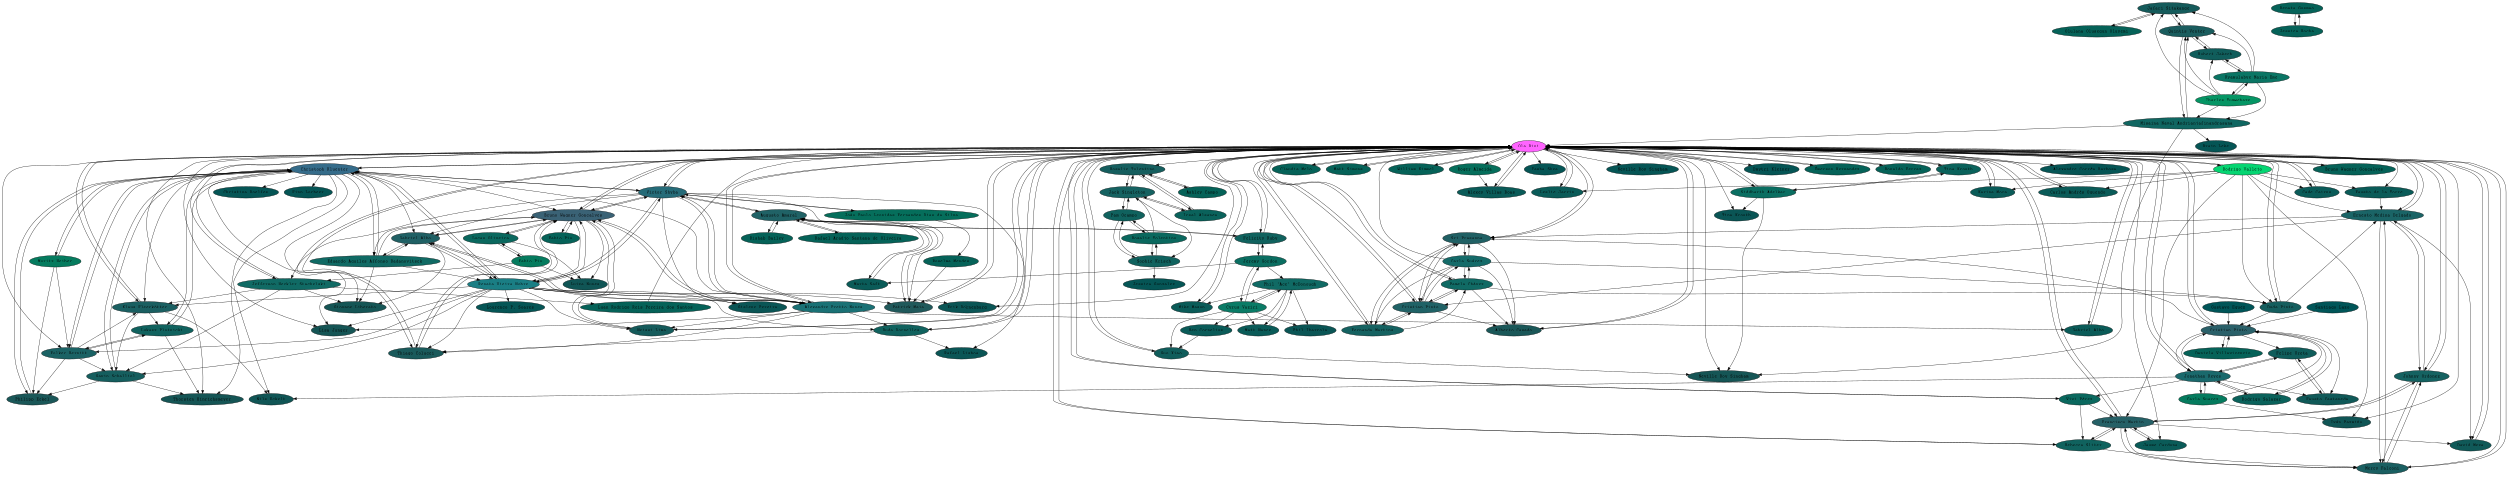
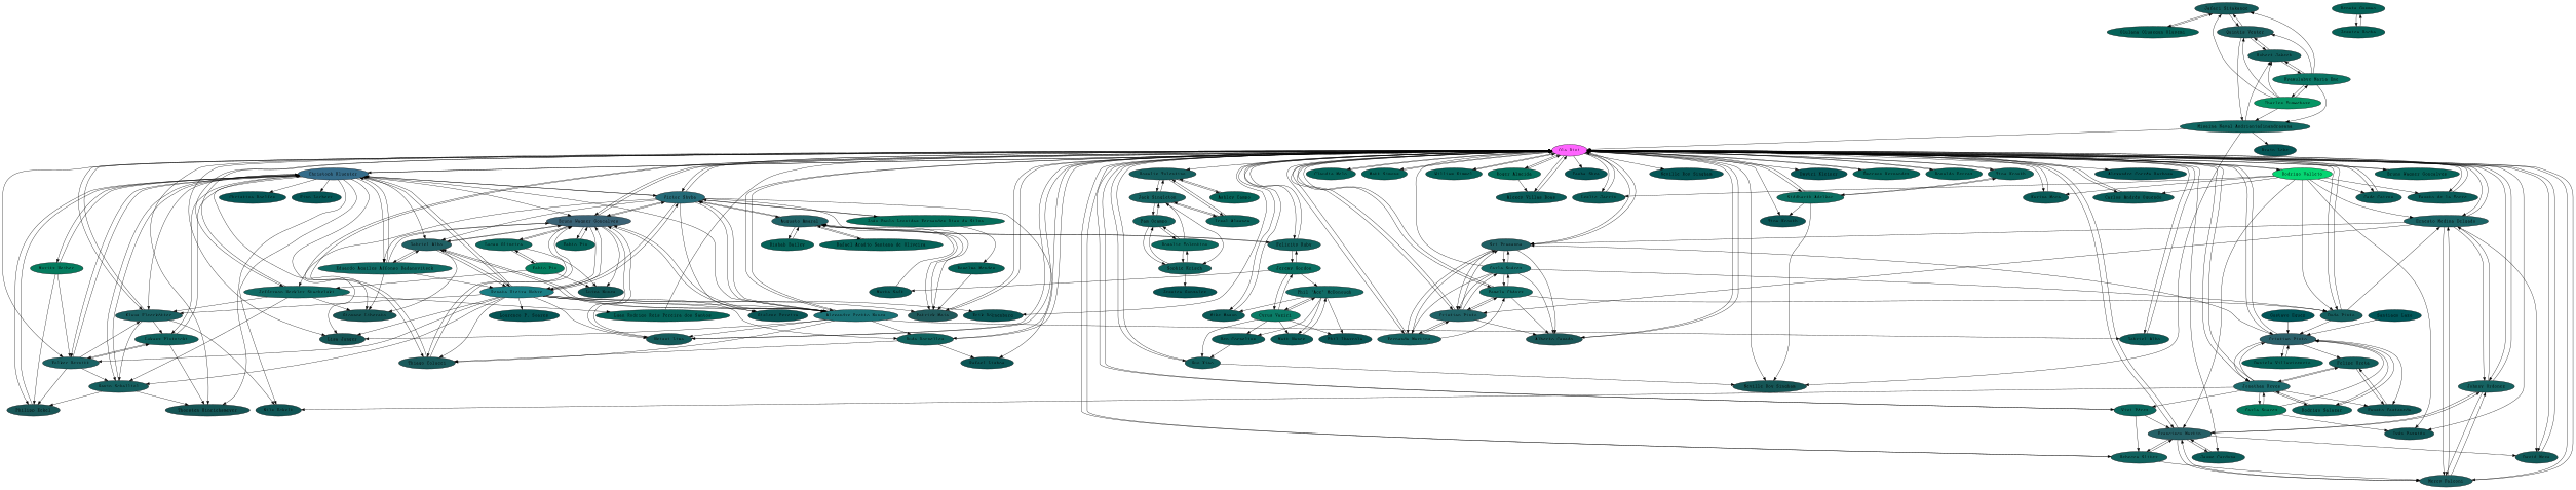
  digraph {
    fontname="Courier Prime"
    splines=true
    node [fillcolor="0.48229620821773,0.945652173913044,0.383333333333333" fontname="Courier Prime" style=filled]
    edge [fontname="Courier Prime"]
    n1 [fillcolor="0.498780912574016,0.767441860465116,0.358333333333333" label="Jafari Sitakange"]
    n2 [label="Olulana Olusegun Oluyemi"]
    n3 [fillcolor="0.50283378746594,0.716796875,0.367816091954023" label="Quintis Venter"]
    n4 [fillcolor="0.48978288633461,0.84375,0.4" label="Misaina Naval Andrianjafinandrasana"]
    n5 [fillcolor="0.494331601322626,0.829545454545455,0.366666666666667" label="Robert Jakech"]
    n6 [fillcolor="0.498250874562719,0.775280898876405,0.370833333333333" label="Gavin Schalliol"]
    n7 [fillcolor="0.5,0.75,0.333333333333333" label="Thorsten Hinrichsmeyer"]
    n8 [fillcolor="0.558701298701299,0.61436170212766,0.540229885057471" label="Christoph Kluenter"]
    n9 [fillcolor="0.501034825870647,0.697916666666667,0.344827586206897" label="Philipp Eckel"]
    n10 [fillcolor="0.833333333333333,0.60625,1" label="Ola Bini"]
    n11 [fillcolor="0.526742352570167,0.690548780487805,0.471264367816092" label="Victor Shyba"]
    n12 [fillcolor="0.5,0.75,0.333333333333333" label="Lisa Junger"]
    n13 [fillcolor="0.503620539599652,0.725378787878788,0.379310344827586" label="Klaus Fleerkötter"]
    n14 [fillcolor="0.504344193817878,0.733455882352941,0.390804597701149" label="Folker Bernitt"]
    n15 [fillcolor="0.555244029075805,0.5015625,0.459770114942529" label="Bruno Wagner Goncalves"]
    n16 [fillcolor="0.5,0.8125,0.333333333333333" label="Nils Eckelt"]
    n17 [fillcolor="0.491939095387371,0.83695652173913,0.383333333333333" label="Lukasz Plotnicki"]
    n18 [fillcolor="0.50990990990991,0.680147058823529,0.390804597701149" label="Gabriel Albo"]
    n19 [fillcolor="0.5,0.75,0.333333333333333" label="Giovane Liberato"]
    n20 [fillcolor="0.487829614604463,0.85,0.416666666666667" label="Eduardo Aquiles Affonso Radanovitsck"]
    n21 [fillcolor="0.509646376811594,0.798611111111111,0.517241379310345" label="Renata Vieira Nobre"]
    n22 [fillcolor="0.458372165268717,0.956896551724138,0.483333333333333" label="Moritz Heiber"]
    n23 [fillcolor="0.5,0.9375,0.333333333333333" label="Christina Roelfes"]
    n24 [fillcolor="0.5,0.9375,0.333333333333333" label="Finn Lorbeer"]
    n25 [label="Renata Gusmao"]
    n26 [label="Jessica Rocha"]
    n27 [fillcolor="0.494331601322626,0.829545454545455,0.366666666666667" label="Guo Xiao"]
    n28 [fillcolor="0.5,0.75,0.333333333333333" label="Neville Roy Singham"]
    n29 [fillcolor="0.505012048192771,0.741071428571428,0.402298850574713" label="Ernesto Medina Delgado"]
    n30 [fillcolor="0.503620539599652,0.725378787878788,0.379310344827586" label="Mercy Falconi"]
    n31 [fillcolor="0.497001499250375,0.821428571428571,0.35" label="David Meza"]
    n32 [fillcolor="0.50990990990991,0.680147058823529,0.390804597701149" label="Sri Prasanna"]
    n33 [fillcolor="0.51139896373057,0.689285714285714,0.402298850574713" label="Cristian Pinto"]
    n34 [fillcolor="0.497765006385696,0.782608695652174,0.383333333333333" label="Johnny Ordonez"]
    n35 [fillcolor="0.524757751937984,0.597222222222222,0.413793103448276" label="Cristian Pinto"]
    n36 [fillcolor="0.5062043251305,0.755067567567568,0.425287356321839" label="Jonathan Reyes"]
    n37 [fillcolor="0.492891712038717,0.883720930232558,0.358333333333333" label="Mike Mason"]
    n38 [fillcolor="0.486823661340062,0.891304347826087,0.383333333333333" label="Tina Krouth"]
    n39 [fillcolor="0.477011494252874,0.903846153846154,0.433333333333333" label="Siddharth Adelkar"]
    n40 [fillcolor="0.497765006385696,0.782608695652174,0.383333333333333" label="Fernanda Martins"]
    n41 [fillcolor="0.498250874562719,0.775280898876405,0.370833333333333" label="Duda Pinto"]
    n42 [fillcolor="0.501034825870647,0.697916666666667,0.344827586206897" label="Alberto Casado"]
    n43 [fillcolor="0.487829614604463,0.85,0.416666666666667" label="Pamela Chávez"]
    n44 [fillcolor="0.498250874562719,0.775280898876405,0.370833333333333" label="Rosalie Tolentino"]
    n45 [label="Claudia Melo"]
    n46 [label="Matt Simons"]
    n47 [fillcolor="0.491939095387371,0.83695652173913,0.383333333333333" label="Duda Dornelles"]
    n48 [label="William Kimmel"]
    n49 [fillcolor="0.492891712038717,0.883720930232558,0.358333333333333" label="Alexey Villas Boas"]
    n50 [fillcolor="0.492891712038717,0.883720930232558,0.358333333333333" label="Leslie Jarrin"]
    n51 [fillcolor="0.5,0.9375,0.333333333333333" label="Tasha Shea"]
    n52 [fillcolor="0.491939095387371,0.83695652173913,0.383333333333333" label="Rebecca Sliter"]
    n53 [fillcolor="0.516966786714686,0.6375,0.402298850574713" label="Francisco Martin"]
    n54 [fillcolor="0.5,0.9375,0.333333333333333" label="Neville Roy Singham"]
    n55 [fillcolor="0.507703703703704,0.7734375,0.459770114942529" label="Alexandre Pretto Nunes"]
    n56 [fillcolor="0.5,0.8125,0.333333333333333" label="Iván Pazmiño"]
    n57 [fillcolor="0.492891712038717,0.883720930232558,0.358333333333333" label="Gabriel Albo"]
    n58 [fillcolor="0.504554865424431,0.649193548387097,0.35632183908046" label="Patrick Maia"]
    n59 [fillcolor="0.492891712038717,0.883720930232558,0.358333333333333" label="Karina Mora"]
    n60 [fillcolor="0.5,0.9375,0.333333333333333" label="Dmytri Kleiner"]
    n61 [label="Émerson Hernandez"]
    n62 [label="Ronaldo Ferraz"]
    n63 [fillcolor="0.492891712038717,0.883720930232558,0.358333333333333" label="Jaume Cardona"]
    n64 [fillcolor="0.492891712038717,0.883720930232558,0.358333333333333" label="Carlos Andrés Oquendo"]
    n65 [fillcolor="0.492891712038717,0.883720930232558,0.358333333333333" label="Fausto de la Torre"]
    n66 [fillcolor="0.487829614604463,0.85,0.416666666666667" label="Jefferson Heckler Stachelski"]
    n67 [fillcolor="0.421013852048335,0.975,0.833333333333333" label="Rodrigo Vallejo"]
    n68 [fillcolor="0.5,0.9375,0.333333333333333" label="Alexandre Corrêa Barbosa"]
    n69 [fillcolor="0.498780912574016,0.767441860465116,0.358333333333333" label="Neissi Lima"]
    n70 [fillcolor="0.491939095387371,0.83695652173913,0.383333333333333" label="Felicity Ruby"]
    n71 [fillcolor="0.492891712038717,0.883720930232558,0.358333333333333" label="Cade Cairns"]
    n72 [fillcolor="0.468884244746314,0.951923076923077,0.433333333333333" label="Roger Almeida"]
    n73 [fillcolor="0.5,0.875,0.333333333333333" label="Tina Krouth"]
    n74 [fillcolor="0.481583072100313,0.897959183673469,0.408333333333333" label="Vivi Pérez"]
    n75 [fillcolor="0.501975308641975,0.707661290322581,0.35632183908046" label="Thiago Colucci"]
    n76 [label="Bruno Wagner Goncalves"]
    n77 [fillcolor="0.5,0.875,0.333333333333333" label="Erik Dörnenburg"]
    n78 [fillcolor="0.481583072100313,0.897959183673469,0.408333333333333" label="Rosalie Tolentino"]
    n79 [fillcolor="0.491939095387371,0.83695652173913,0.383333333333333" label="Pam Ocampo"]
    n80 [fillcolor="0.497765006385696,0.782608695652174,0.383333333333333" label="Jack Singleton"]
    n81 [fillcolor="0.491939095387371,0.83695652173913,0.383333333333333" label="Sophie Krisch"]
    n82 [fillcolor="0.486823661340062,0.891304347826087,0.383333333333333" label="Irsal Alsanea"]
    n83 [fillcolor="0.5,0.9375,0.333333333333333" label="Jessica Gonzalez"]
    n84 [fillcolor="0.496523343266638,0.801980198019802,0.420833333333333" label="Carla Suárez"]
    n85 [fillcolor="0.486823661340062,0.891304347826087,0.383333333333333" label="Rodrigo Salazar"]
    n86 [fillcolor="0.497001499250375,0.821428571428571,0.35" label="Fausto Castaneda"]
    n87 [label="Daniela Villavicencio"]
    n88 [fillcolor="0.494331601322626,0.829545454545455,0.366666666666667" label="Felipe Ureta"]
    n89 [fillcolor="0.458372165268717,0.956896551724138,0.483333333333333" label="Carla Suarez"]
    n90 [fillcolor="0.487829614604463,0.85,0.416666666666667" label="Phil 'Ace' McDonough"]
    n91 [fillcolor="0.492891712038717,0.883720930232558,0.358333333333333" label="Matt Nance"]
    n92 [fillcolor="0.5,0.875,0.333333333333333" label="Phil Ibarrola"]
    n93 [fillcolor="0.469420949902407,0.913793103448276,0.483333333333333" label="Cyrus Vaziri"]
    n94 [fillcolor="0.492891712038717,0.883720930232558,0.358333333333333" label="Ben Cornelius"]
    n95 [fillcolor="0.477011494252874,0.903846153846154,0.433333333333333" label="Jeremy Gordon"]
    n96 [fillcolor="0.5,0.8125,0.333333333333333" label="Luiza Nunes"]
    n97 [fillcolor="0.468884244746314,0.951923076923077,0.433333333333333" label="João Paulo Leonidas Fernandes Dias da Silva"]
    n98 [label="Roselma Mendes"]
    n99 [fillcolor="0.5,0.875,0.333333333333333" label="Rafael Lisboa"]
    n100 [fillcolor="0.51139896373057,0.689285714285714,0.402298850574713" label="Augusto Amaral"]
    n101 [fillcolor="0.5,0.875,0.333333333333333" label="Gislene Pereira"]
    n102 [label="Ashley Campo"]
    n103 [fillcolor="0.481583072100313,0.897959183673469,0.408333333333333" label="Lucas Oliveira"]
    n104 [label="Fabio Pio"]
    n105 [label="Luan Rodrigo Reis Pereira dos Santos"]
    n106 [fillcolor="0.5,0.9375,0.333333333333333" label="Brain Leke"]
    n107 [fillcolor="0.458372165268717,0.956896551724138,0.483333333333333" label="Fabio Pio"]
    n108 [fillcolor="0.492891712038717,0.883720930232558,0.358333333333333" label="Marta Saft"]
    n109 [label="Rishab Bailey"]
    n110 [label="Rafael Araújo Santana de Oliveira"]
    n111 [fillcolor="0.5,0.9375,0.333333333333333" label="Lourenço P. Soares"]
    n112 [fillcolor="0.442954448701575,0.964285714285714,0.583333333333333" label="Charles Tumwebaze"]
    n113 [fillcolor="0.472988505747126,0.909090909090909,0.458333333333333" label="Kyamulabye Maria Eme"]
    n114 [fillcolor="0.505555555555556,1,0.344827586206897" label="Santiago Lazo"]
    n115 [fillcolor="0.505555555555556,1,0.344827586206897" label="Gustavo Eguez"]
    n1 -> n2
    n1 -> n3
    n2 -> n1
    n3 -> n1
    n3 -> n4
    n3 -> n5
-   n4 -> n3
+   n4 -> n5
    n4 -> n10
    n4 -> n28
    n4 -> n106
    n5 -> n3
    n5 -> n113
    n6 -> n7
    n6 -> n8
    n6 -> n9
    n8 -> n6
    n8 -> n7
    n8 -> n9
    n8 -> n10
    n8 -> n11
    n8 -> n12
    n8 -> n13
    n8 -> n14
    n8 -> n15
    n8 -> n16
    n8 -> n17
    n8 -> n18
    n8 -> n19
    n8 -> n20
    n8 -> n21
    n8 -> n22
    n8 -> n23
    n8 -> n24
    n9 -> n8
    n10 -> n7
    n10 -> n8
    n10 -> n11
    n10 -> n12
    n10 -> n13
    n10 -> n14
    n10 -> n15
    n10 -> n27
    n10 -> n28
    n10 -> n29
    n10 -> n30
    n10 -> n31
    n10 -> n32
    n10 -> n33
    n10 -> n34
    n10 -> n35
    n10 -> n36
    n10 -> n37
    n10 -> n38
    n10 -> n39
    n10 -> n40
    n10 -> n41
    n10 -> n42
    n10 -> n43
    n10 -> n44
    n10 -> n45
    n10 -> n46
    n10 -> n47
    n10 -> n48
    n10 -> n49
    n10 -> n50
    n10 -> n51
    n10 -> n52
    n10 -> n53
    n10 -> n54
    n10 -> n55
    n10 -> n56
    n10 -> n57
    n10 -> n58
    n10 -> n59
    n10 -> n60
    n10 -> n61
    n10 -> n62
    n10 -> n63
    n10 -> n64
    n10 -> n65
    n10 -> n66
    n10 -> n67
    n10 -> n68
    n10 -> n69
    n10 -> n70
    n10 -> n71
    n10 -> n72
    n10 -> n73
    n10 -> n74
    n10 -> n75
    n10 -> n76
    n10 -> n77
    n11 -> n8
    n11 -> n10
    n11 -> n15
    n11 -> n18
    n11 -> n21
    n11 -> n55
    n11 -> n58
    n11 -> n66
    n11 -> n97
    n11 -> n99
    n11 -> n100
    n11 -> n101
    n13 -> n6
    n13 -> n10
    n13 -> n16
    n13 -> n17
    n14 -> n6
    n14 -> n8
    n14 -> n9
    n14 -> n13
    n14 -> n17
    n15 -> n10
    n15 -> n11
    n15 -> n18
    n15 -> n20
    n15 -> n21
    n15 -> n55
    n15 -> n69
    n15 -> n75
    n15 -> n96
    n15 -> n103
    n15 -> n104
    n17 -> n7
    n17 -> n8
    n17 -> n14
    n18 -> n15
    n18 -> n19
    n18 -> n20
    n18 -> n21
    n18 -> n55
    n20 -> n8
    n20 -> n15
    n20 -> n18
    n20 -> n19
    n20 -> n21
    n21 -> n6
    n21 -> n8
    n21 -> n11
    n21 -> n12
    n21 -> n13
    n21 -> n14
    n21 -> n15
    n21 -> n18
    n21 -> n47
    n21 -> n55
    n21 -> n58
    n21 -> n69
    n21 -> n75
    n21 -> n77
    n21 -> n101
    n21 -> n111
    n22 -> n8
    n22 -> n9
    n22 -> n14
    n25 -> n26
    n26 -> n25
    n27 -> n10
    n27 -> n28
    n29 -> n10
    n29 -> n30
    n29 -> n31
    n29 -> n32
    n29 -> n33
    n29 -> n34
    n30 -> n10
    n30 -> n29
    n30 -> n34
    n30 -> n53
    n31 -> n10
    n32 -> n10
    n32 -> n33
    n32 -> n40
    n32 -> n42
    n32 -> n84
    n33 -> n10
    n33 -> n32
    n33 -> n40
    n33 -> n42
    n33 -> n43
    n33 -> n84
    n34 -> n10
    n34 -> n29
    n34 -> n30
    n34 -> n53
    n35 -> n10
    n35 -> n32
    n35 -> n36
    n35 -> n85
    n35 -> n86
    n35 -> n87
    n35 -> n88
    n36 -> n10
    n36 -> n16
    n36 -> n35
    n36 -> n74
    n36 -> n85
    n36 -> n86
    n36 -> n88
    n36 -> n89
    n37 -> n10
    n38 -> n10
    n38 -> n39
    n39 -> n10
    n39 -> n28
    n39 -> n38
    n39 -> n73
    n40 -> n10
    n40 -> n32
    n40 -> n33
    n40 -> n43
    n41 -> n10
    n41 -> n29
    n41 -> n35
    n42 -> n10
    n43 -> n10
    n43 -> n33
    n43 -> n41
    n43 -> n42
    n43 -> n84
    n44 -> n80
    n44 -> n82
    n44 -> n102
    n45 -> n10
    n46 -> n10
    n47 -> n10
    n47 -> n75
    n47 -> n99
    n48 -> n10
    n49 -> n10
    n50 -> n10
    n52 -> n10
    n52 -> n30
    n52 -> n53
    n53 -> n10
    n53 -> n30
    n53 -> n31
    n53 -> n34
    n53 -> n52
    n53 -> n63
    n55 -> n8
    n55 -> n10
    n55 -> n11
    n55 -> n12
    n55 -> n15
    n55 -> n18
    n55 -> n47
    n55 -> n57
    n55 -> n69
    n55 -> n75
    n57 -> n10
    n58 -> n10
    n58 -> n100
    n59 -> n10
    n61 -> n10
    n62 -> n10
    n63 -> n53
    n64 -> n10
-   n65 -> n29
+   n65 -> n10
    n66 -> n6
    n66 -> n10
    n66 -> n13
    n66 -> n19
    n66 -> n105
    n67 -> n10
    n67 -> n29
    n67 -> n41
    n67 -> n50
    n67 -> n53
    n67 -> n56
    n67 -> n59
    n67 -> n64
    n67 -> n65
    n67 -> n71
    n69 -> n10
    n69 -> n15
    n70 -> n10
    n70 -> n95
    n70 -> n100
    n71 -> n10
    n72 -> n10
    n72 -> n49
    n74 -> n10
    n74 -> n52
    n74 -> n53
    n75 -> n10
    n75 -> n15
    n76 -> n10
    n78 -> n79
    n78 -> n80
    n78 -> n81
    n79 -> n78
    n79 -> n80
    n79 -> n81
    n80 -> n44
    n80 -> n79
    n80 -> n81
    n80 -> n82
    n81 -> n78
    n81 -> n79
    n81 -> n83
    n82 -> n44
    n82 -> n80
    n84 -> n10
    n84 -> n32
    n84 -> n33
    n84 -> n40
    n84 -> n41
    n84 -> n42
    n84 -> n43
    n85 -> n35
    n85 -> n36
    n86 -> n88
    n87 -> n35
    n88 -> n36
    n88 -> n86
    n89 -> n35
    n89 -> n36
    n89 -> n56
    n90 -> n37
    n90 -> n91
    n90 -> n92
    n90 -> n93
    n90 -> n94
    n91 -> n90
    n93 -> n27
    n93 -> n90
    n93 -> n91
    n93 -> n92
    n93 -> n94
    n93 -> n95
    n94 -> n27
    n95 -> n70
    n95 -> n90
    n95 -> n93
    n95 -> n108
    n97 -> n11
    n97 -> n98
    n98 -> n58
    n100 -> n11
    n100 -> n58
    n100 -> n70
-   n100 -> n108
    n100 -> n109
    n100 -> n110
    n102 -> n44
    n103 -> n15
    n103 -> n96
    n103 -> n107
    n104 -> n15
    n105 -> n10
    n107 -> n66
    n107 -> n96
    n107 -> n103
    n108 -> n100
    n109 -> n100
    n110 -> n100
    n112 -> n1
    n112 -> n3
    n112 -> n4
    n112 -> n5
    n112 -> n113
    n113 -> n1
    n113 -> n3
    n113 -> n4
    n113 -> n5
    n113 -> n112
    n114 -> n35
    n115 -> n35
  }
